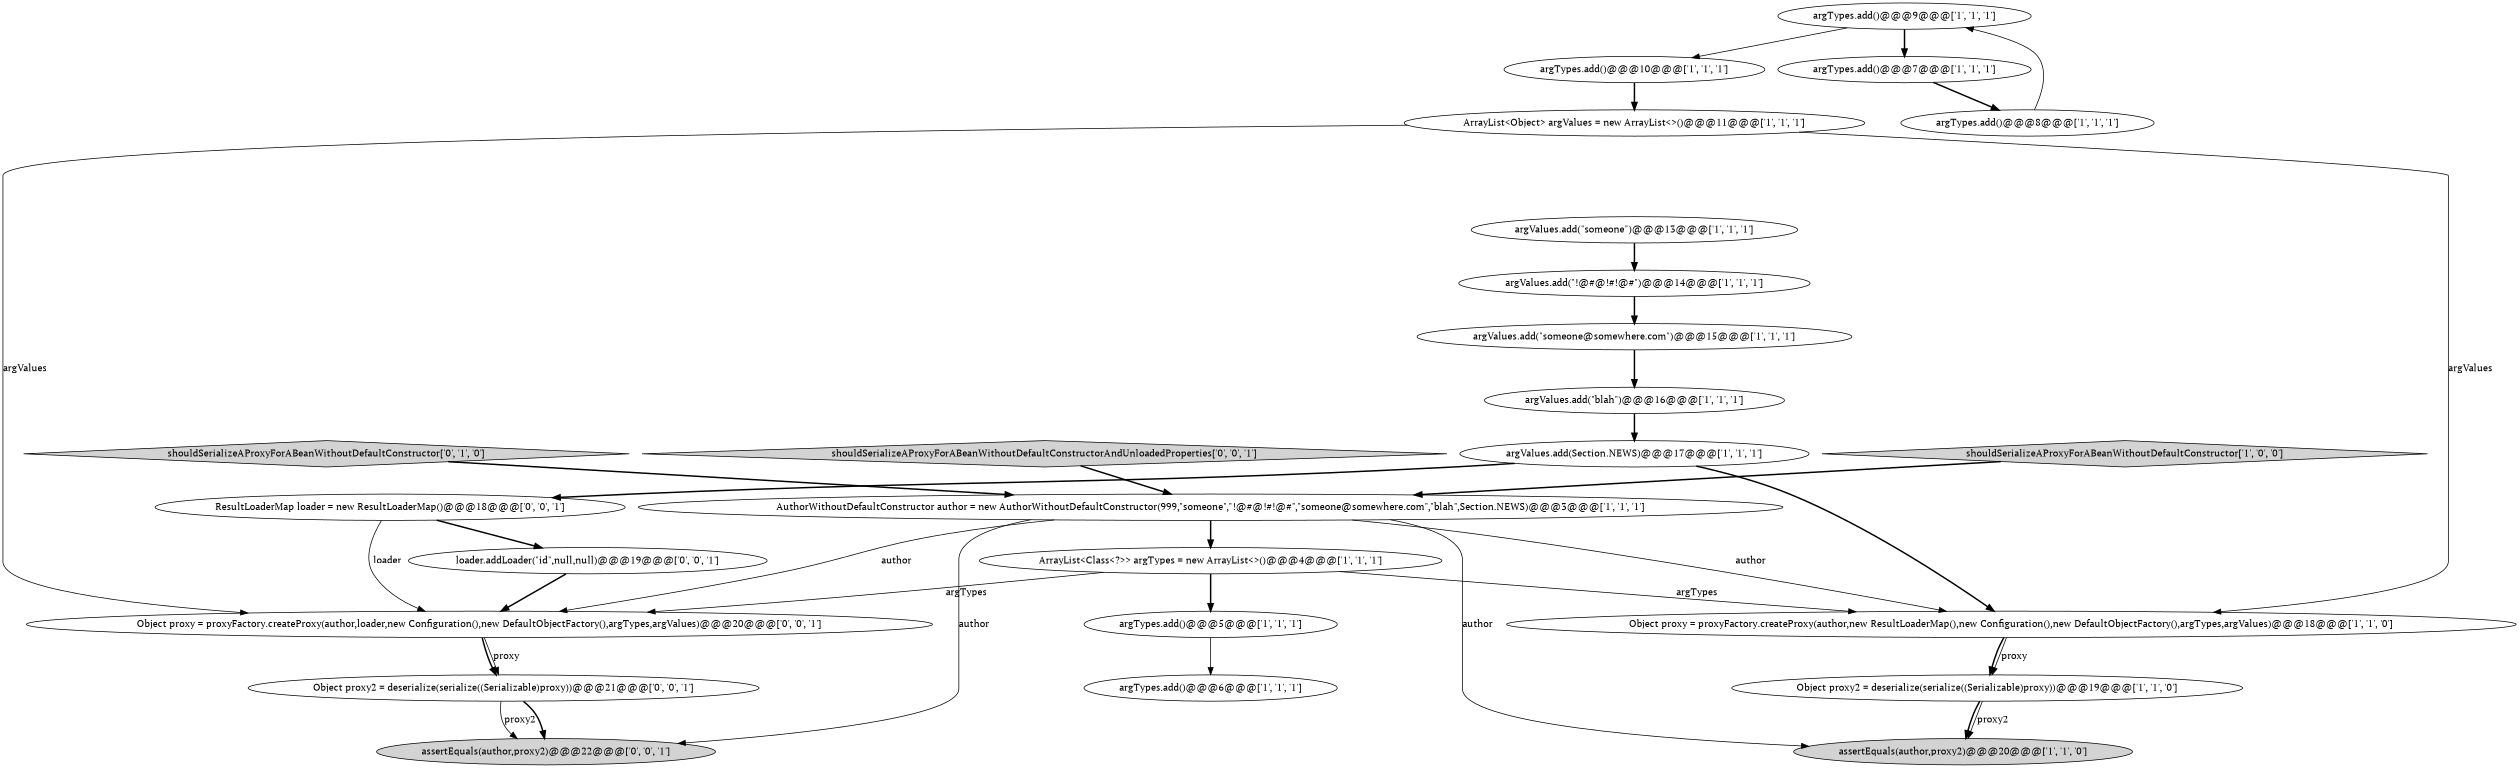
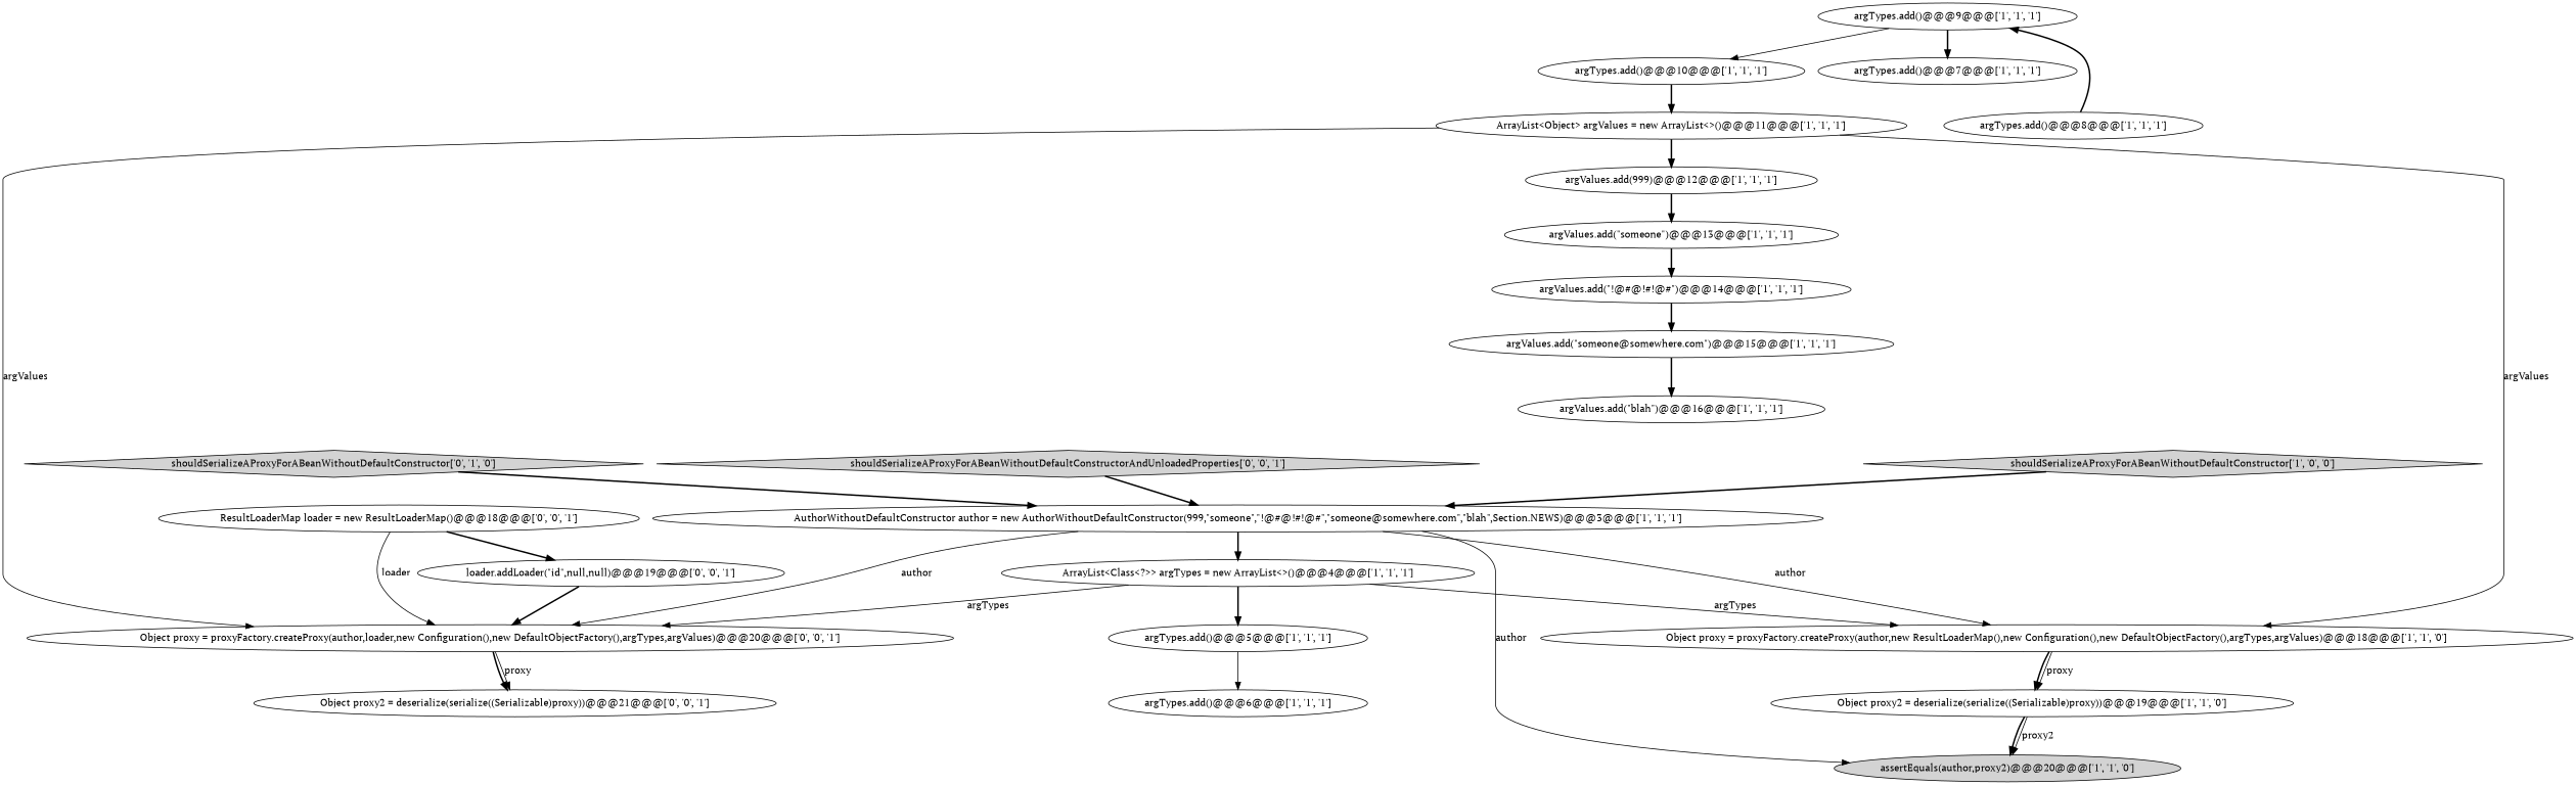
  digraph {
    fontname="PT Serif"
    node [fillcolor=white fontname="PT Serif" shape=ellipse style=filled]
    edge [fontname="PT Serif" style=bold]
-   n1 [fillcolor=lightgray label="assertEquals(author,proxy2)@@@22@@@['0', '0', '1']"]
    n2 [label="argTypes.add()@@@5@@@['1', '1', '1']"]
    n3 [label="argTypes.add()@@@6@@@['1', '1', '1']"]
    n4 [label="ResultLoaderMap loader = new ResultLoaderMap()@@@18@@@['0', '0', '1']"]
    n5 [label="loader.addLoader(\"id\",null,null)@@@19@@@['0', '0', '1']"]
    n6 [label="Object proxy = proxyFactory.createProxy(author,loader,new Configuration(),new DefaultObjectFactory(),argTypes,argValues)@@@20@@@['0', '0', '1']"]
    n7 [label="Object proxy2 = deserialize(serialize((Serializable)proxy))@@@21@@@['0', '0', '1']"]
    n8 [label="argTypes.add()@@@9@@@['1', '1', '1']"]
    n9 [label="argTypes.add()@@@10@@@['1', '1', '1']"]
    n10 [label="argTypes.add()@@@7@@@['1', '1', '1']"]
    n11 [label="ArrayList<Object> argValues = new ArrayList<>()@@@11@@@['1', '1', '1']"]
    n12 [label="AuthorWithoutDefaultConstructor author = new AuthorWithoutDefaultConstructor(999,\"someone\",\"!@#@!#!@#\",\"someone@somewhere.com\",\"blah\",Section.NEWS)@@@3@@@['1', '1', '1']"]
    n13 [label="ArrayList<Class<?>> argTypes = new ArrayList<>()@@@4@@@['1', '1', '1']"]
    n14 [label="Object proxy = proxyFactory.createProxy(author,new ResultLoaderMap(),new Configuration(),new DefaultObjectFactory(),argTypes,argValues)@@@18@@@['1', '1', '0']"]
    n15 [fillcolor=lightgray label="assertEquals(author,proxy2)@@@20@@@['1', '1', '0']"]
    n16 [label="Object proxy2 = deserialize(serialize((Serializable)proxy))@@@19@@@['1', '1', '0']"]
+   n17 [label="argValues.add(999)@@@12@@@['1', '1', '1']"]
    n18 [label="argValues.add(\"someone\")@@@13@@@['1', '1', '1']"]
    n19 [label="argValues.add(\"!@#@!#!@#\")@@@14@@@['1', '1', '1']"]
    n20 [label="argValues.add(\"someone@somewhere.com\")@@@15@@@['1', '1', '1']"]
    n21 [label="argValues.add(\"blah\")@@@16@@@['1', '1', '1']"]
-   n22 [label="argValues.add(Section.NEWS)@@@17@@@['1', '1', '1']"]
    n23 [fillcolor=lightgray label="shouldSerializeAProxyForABeanWithoutDefaultConstructor['0', '1', '0']" shape=diamond]
    n24 [label="argTypes.add()@@@8@@@['1', '1', '1']"]
    n25 [fillcolor=lightgray label="shouldSerializeAProxyForABeanWithoutDefaultConstructorAndUnloadedProperties['0', '0', '1']" shape=diamond]
    n26 [fillcolor=lightgray label="shouldSerializeAProxyForABeanWithoutDefaultConstructor['1', '0', '0']" shape=diamond]
    n2 -> n3 [style=solid]
    n4 -> n5
    n4 -> n6 [label=loader style=solid]
    n5 -> n6
    n6 -> n7 [label=proxy style=solid]
    n6 -> n7
-   n7 -> n1 [label=proxy2 style=solid]
-   n7 -> n1
    n8 -> n9 [style=solid]
    n8 -> n10
    n9 -> n11
-   n10 -> n24
    n11 -> n6 [label=argValues style=solid]
    n11 -> n14 [label=argValues style=solid]
-   n12 -> n1 [label=author style=solid]
+   n11 -> n17
    n12 -> n6 [label=author style=solid]
    n12 -> n13
    n12 -> n14 [label=author style=solid]
    n12 -> n15 [label=author style=solid]
    n13 -> n2
    n13 -> n6 [label=argTypes style=solid]
    n13 -> n14 [label=argTypes style=solid]
    n14 -> n16
    n14 -> n16 [label=proxy style=solid]
    n16 -> n15
    n16 -> n15 [label=proxy2 style=solid]
+   n17 -> n18
    n18 -> n19
    n19 -> n20
    n20 -> n21
-   n21 -> n22
-   n22 -> n4
-   n22 -> n14
    n23 -> n12
-   n24 -> n8 [style=solid]
+   n24 -> n8
    n25 -> n12
    n26 -> n12
  }
